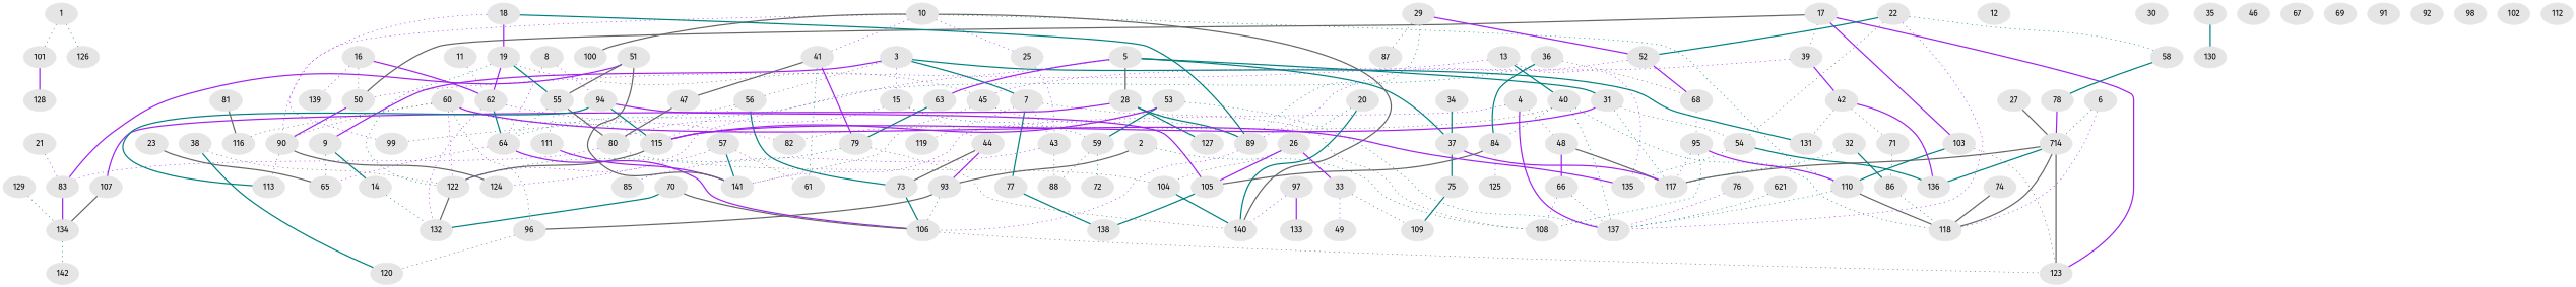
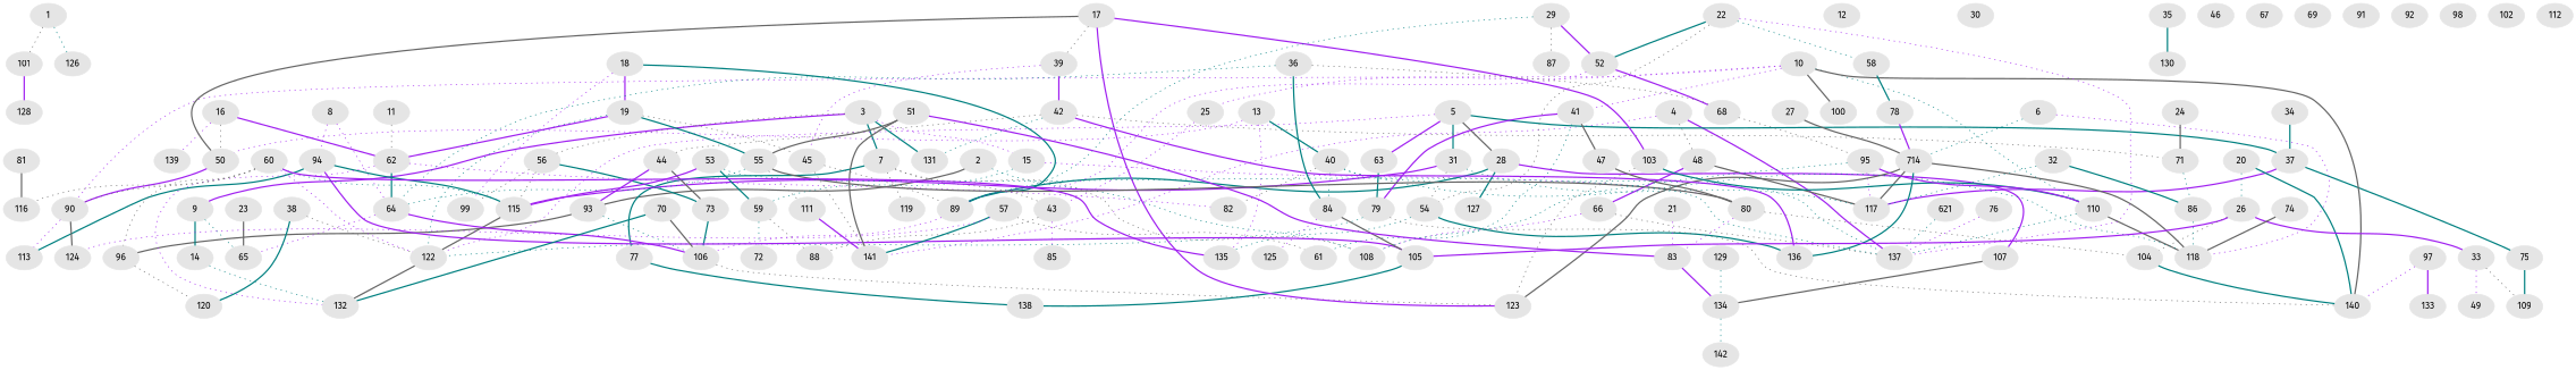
  graph {
    fontname="Fira Sans"
    node [color=gray90 fontname="Fira Sans" style=filled]
    edge [color=teal fontname="Fira Sans" style=dotted]
    1
    101
    126
    128
    2
    93
    108
    96
    106
    3
    7
    9
    15
    56
    131
    43
    77
    119
    14
    65
    59
    80
    99
    115
    73
    4
    48
    137
    141
    117
    66
    5
    28
    31
    37
    63
    122
    89
    107
    127
    54
    75
    79
    132
    n45 [label=714]
    6
    118
    123
    136
    85
    88
    138
    8
    64
    94
    105
    113
    10
    25
    41
    90
    100
    110
    140
    47
    61
    124
    11
    62
    82
    12
    13
    40
    50
    135
    84
    72
    83
    104
    16
    139
    17
    39
    103
    45
    42
    18
    19
    55
    111
    20
    26
    33
    21
    134
    22
    52
    58
    68
    78
    23
+   24
    71
    86
    49
    109
    27
    29
    87
    30
    32
    34
    35
    130
    36
    95
    125
    38
    120
    44
    46
    51
    53
    57
    60
    116
    67
    69
    70
    74
    76
    81
    142
    91
    92
    97
    133
    98
    102
    112
    n141 [label=621]
    129
    1 -- 101 [color=gray40]
    1 -- 126
    101 -- 128 [color=purple style=bold]
    2 -- 93 [color=gray40 style=bold]
    2 -- 108
    93 -- 96 [color=gray40 style=bold]
    93 -- 106
    96 -- 120 [color=gray40]
    106 -- 123 [color=gray40]
    3 -- 7 [style=bold]
    3 -- 9 [color=purple style=bold]
    3 -- 15 [color=purple]
    3 -- 56 [color=gray40]
    3 -- 131 [style=bold]
    7 -- 108 [color=gray40]
    7 -- 43 [color=gray40]
    7 -- 77 [style=bold]
    7 -- 119 [color=gray40]
    9 -- 14 [style=bold]
    9 -- 65
    15 -- 59
    15 -- 80 [color=purple]
    56 -- 99 [color=gray40]
    56 -- 115 [color=gray40]
    56 -- 73 [style=bold]
    43 -- 85 [color=purple]
    43 -- 88 [color=gray40]
    77 -- 138 [style=bold]
    14 -- 132
    59 -- 88 [color=gray40]
    59 -- 72
    80 -- 83 [color=purple]
    80 -- 104 [color=gray40]
    115 -- 122 [color=gray40 style=bold]
    73 -- 106 [style=bold]
    4 -- 48 [color=gray40]
    4 -- 137 [color=purple style=bold]
    4 -- 141 [color=purple]
    48 -- 117 [color=gray40 style=bold]
    48 -- 66 [color=purple style=bold]
    66 -- 108 [color=purple]
    66 -- 137 [color=gray40]
    5 -- 28 [color=gray40 style=bold]
    5 -- 31 [style=bold]
    5 -- 37 [style=bold]
    5 -- 63 [color=purple style=bold]
    5 -- 122 [color=purple]
    28 -- 89 [style=bold]
    28 -- 107 [color=purple style=bold]
    28 -- 127 [style=bold]
    31 -- 115 [color=purple style=bold]
    31 -- 117
    31 -- 54 [color=gray40]
    37 -- 117 [color=purple style=bold]
    37 -- 75 [style=bold]
    63 -- 79 [style=bold]
    122 -- 132 [color=gray40 style=bold]
    89 -- 106 [color=purple]
    107 -- 134 [color=gray40 style=bold]
    54 -- 136 [style=bold]
    54 -- 135
    75 -- 109 [style=bold]
    79 -- 122
    79 -- 140 [color=gray40]
    n45 -- 117 [color=gray40 style=bold]
    n45 -- 118 [color=gray40 style=bold]
    n45 -- 123 [color=gray40 style=bold]
    n45 -- 136 [style=bold]
    6 -- n45
    6 -- 118 [color=purple]
    8 -- 64 [color=purple]
    8 -- 94 [color=purple]
    64 -- 106 [color=purple style=bold]
    64 -- 65 [color=purple]
    94 -- 115 [style=bold]
    94 -- 105 [color=purple style=bold]
    94 -- 113 [style=bold]
    105 -- 138 [style=bold]
    10 -- 25 [color=purple]
    10 -- 41 [color=purple]
    10 -- 90 [color=purple]
    10 -- 100 [color=gray40 style=bold]
    10 -- 110
    10 -- 140 [color=gray40 style=bold]
    25 -- 43 [color=purple]
    41 -- 79 [color=purple style=bold]
    41 -- 47 [color=gray40 style=bold]
    41 -- 61
    90 -- 113 [color=purple]
    90 -- 124 [color=gray40 style=bold]
    110 -- 137
    110 -- 118 [color=gray40 style=bold]
    47 -- 80 [color=gray40 style=bold]
    11 -- 62 [color=gray40]
    62 -- 132 [color=purple]
    62 -- 64 [style=bold]
    62 -- 82 [color=purple]
    13 -- 40 [style=bold]
    13 -- 50 [color=purple]
    13 -- 135 [color=purple]
    40 -- 137
    40 -- 118
    40 -- 82 [color=gray40]
    40 -- 84
    50 -- 90 [color=purple style=bold]
    84 -- 105 [color=gray40 style=bold]
    84 -- 125 [color=purple]
    83 -- 134 [color=purple style=bold]
    104 -- 140 [style=bold]
    16 -- 62 [color=purple style=bold]
    16 -- 50 [color=gray40]
    16 -- 139 [color=purple]
    17 -- 123 [color=purple style=bold]
    17 -- 50 [color=gray40 style=bold]
    17 -- 39 [color=gray40]
    17 -- 103 [color=purple style=bold]
    39 -- 45 [color=purple]
    39 -- 42 [color=purple style=bold]
    103 -- 123 [color=gray40]
    103 -- 110 [style=bold]
    45 -- 141 [color=gray40]
    45 -- 89 [color=gray40]
    42 -- 131
    42 -- 136 [color=purple style=bold]
    42 -- 71 [color=gray40]
-   15 -- 44 [color=gray40]
+   42 -- 44 [color=gray40]
    18 -- 99 [color=purple]
    18 -- 89 [style=bold]
    18 -- 19 [color=purple style=bold]
    19 -- 122
    19 -- 62 [color=purple style=bold]
    19 -- 45 [color=gray40]
    19 -- 55 [style=bold]
    55 -- 80 [color=gray40 style=bold]
    55 -- 64
    55 -- 111 [color=gray40]
    111 -- 141 [color=purple style=bold]
    20 -- 140 [style=bold]
    20 -- 26
    26 -- 105 [color=purple style=bold]
    26 -- 104 [color=gray40]
    26 -- 33 [color=purple style=bold]
    33 -- 49 [color=purple]
    33 -- 109 [color=gray40]
    21 -- 83 [color=purple]
    134 -- 142
    22 -- 137 [color=purple]
    22 -- 54 [color=gray40]
    22 -- 52 [style=bold]
    22 -- 58
    52 -- 89 [color=purple]
    52 -- 68 [color=purple style=bold]
    58 -- 78 [style=bold]
    68 -- 95 [color=gray40]
    78 -- n45 [color=purple style=bold]
    23 -- 65 [color=gray40 style=bold]
+   24 -- 71 [color=gray40 style=bold]
    71 -- 86
    86 -- 118
    27 -- n45 [color=gray40 style=bold]
    29 -- 89
    29 -- 52 [color=purple style=bold]
    29 -- 87 [color=gray40]
    32 -- 117
    32 -- 86 [style=bold]
    34 -- 37 [style=bold]
    35 -- 130 [style=bold]
    36 -- 64
    36 -- 84 [style=bold]
    36 -- 68 [color=gray40]
    95 -- 108
    95 -- 117 [color=purple]
    95 -- 110 [color=purple style=bold]
    38 -- 122 [color=gray40]
    38 -- 120 [style=bold]
    44 -- 93 [color=purple style=bold]
    44 -- 73 [color=gray40 style=bold]
    51 -- 141 [color=gray40 style=bold]
    51 -- 83 [color=purple style=bold]
    51 -- 55 [color=gray40 style=bold]
    53 -- 59 [style=bold]
    53 -- 115 [color=purple style=bold]
    53 -- 137
    57 -- 141 [style=bold]
    57 -- 61 [color=gray40]
    57 -- 124 [color=purple]
    60 -- 96 [color=gray40]
    60 -- 115
    60 -- 122 [color=purple]
    60 -- 90 [color=gray40]
    60 -- 135 [color=purple style=bold]
    60 -- 116 [color=gray40]
    70 -- 106 [color=gray40 style=bold]
    70 -- 132 [style=bold]
    74 -- 118 [color=gray40 style=bold]
    76 -- 137 [color=purple]
    81 -- 116 [color=gray40 style=bold]
    97 -- 140 [color=purple]
    97 -- 133 [color=purple style=bold]
    n141 -- 137
    129 -- 134
  }
